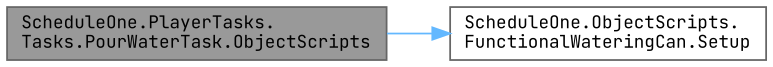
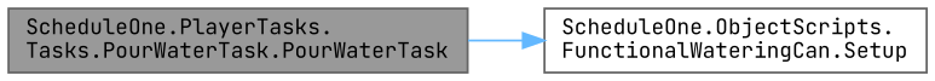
  digraph {
    rankdir=LR
    fontname="JetBrains Mono"
    node [fontname="JetBrains Mono" fontsize=10 shape=box style=filled]
-   n1 [color=gray40 fillcolor=grey60 fontcolor=black height=0.2 label="ScheduleOne.PlayerTasks.\lTasks.PourWaterTask.ObjectScripts" width=0.4]
+   n1 [color=gray40 fillcolor=grey60 fontcolor=black height=0.2 label="ScheduleOne.PlayerTasks.\lTasks.PourWaterTask.PourWaterTask" width=0.4]
    n2 [color=grey40 fillcolor=white height=0.2 label="ScheduleOne.ObjectScripts.\lFunctionalWateringCan.Setup" width=0.4]
    n1 -> n2 [color=steelblue1 fontname="JetBrains Mono" fontsize=10 labelfontname=Helvetica labelfontsize=10 style=solid]
  }
